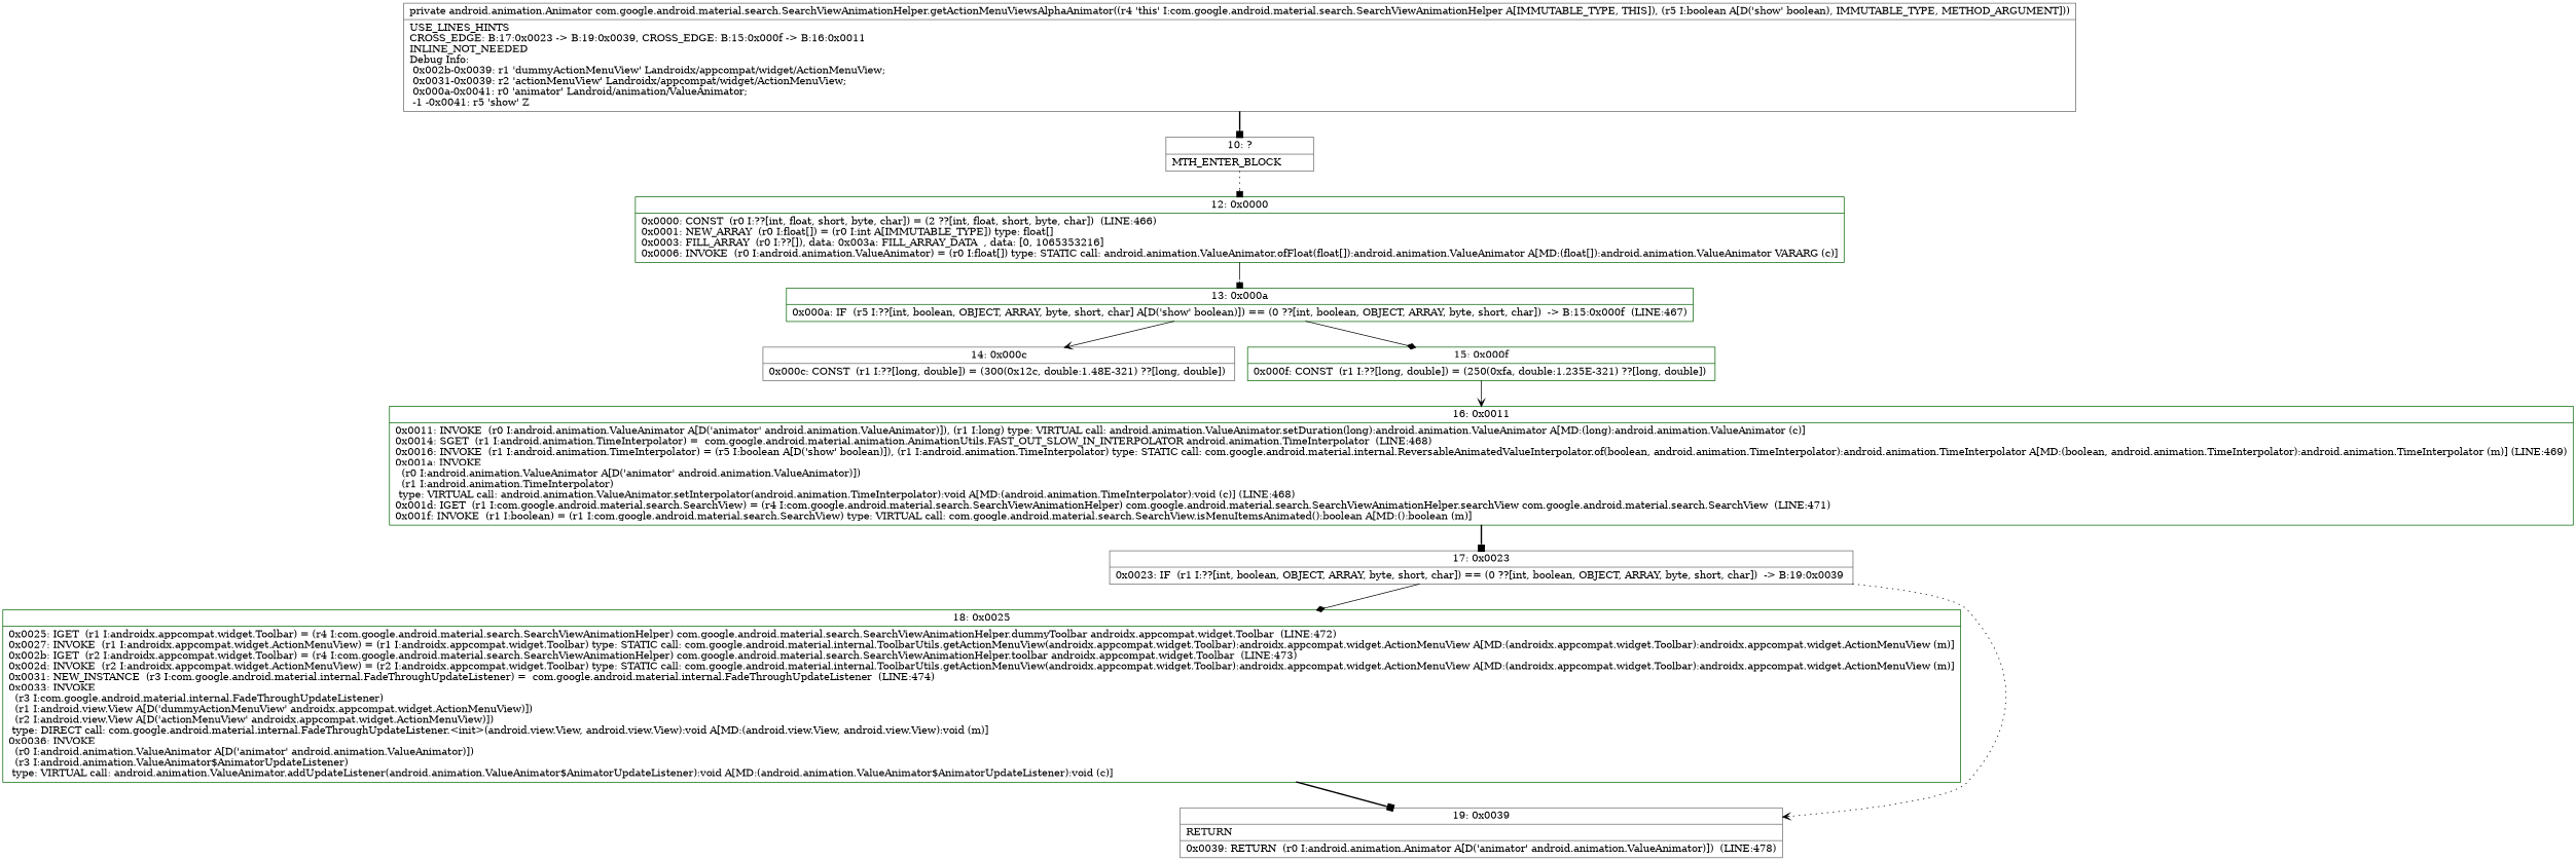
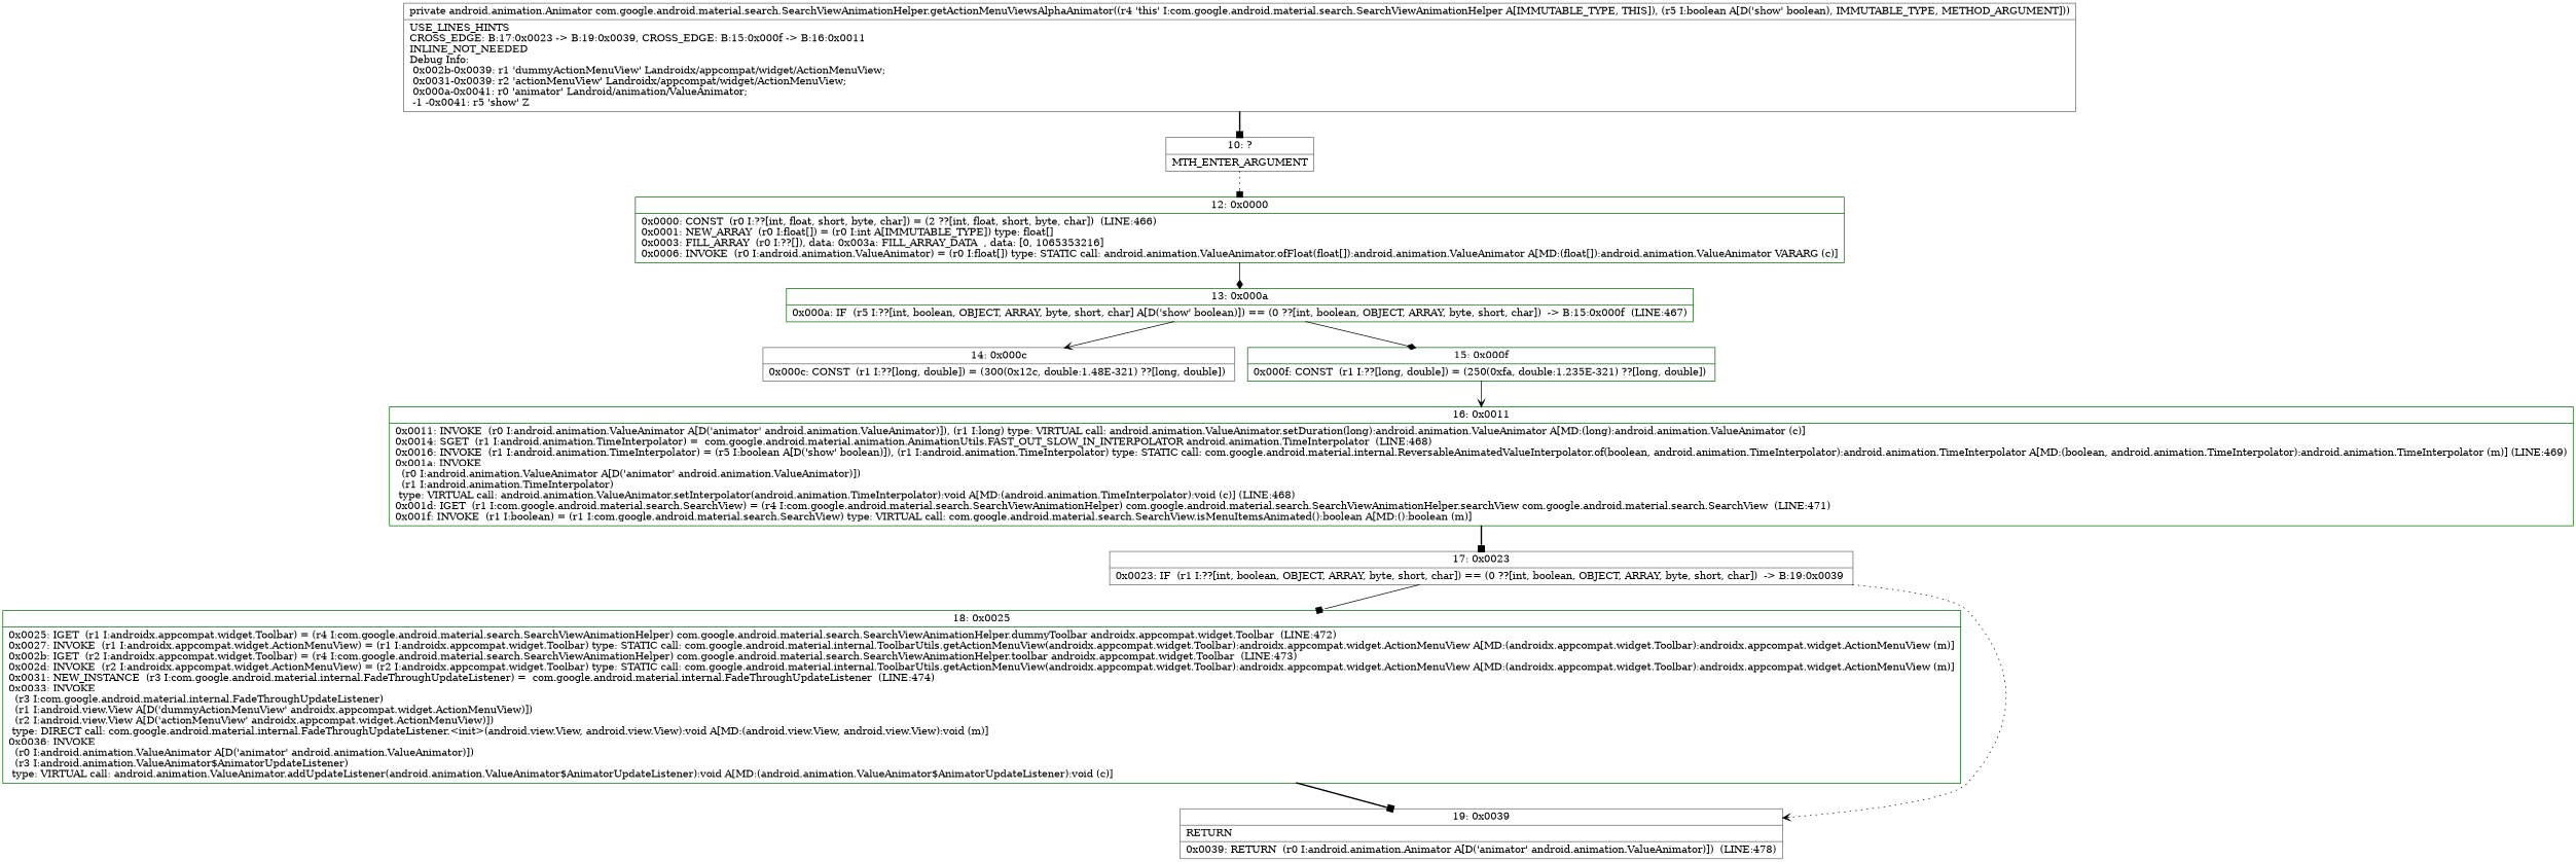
  digraph {
    node [color=gray40 shape=record]
    edge [arrowhead=box style=solid]
-   n1 [label="{10\:\ ?|MTH_ENTER_BLOCK\l}"]
+   n1 [label="{10\:\ ?|MTH_ENTER_ARGUMENT\l}"]
    n2 [color=darkgreen label="{12\:\ 0x0000|0x0000: CONST  (r0 I:??[int, float, short, byte, char]) = (2 ??[int, float, short, byte, char])  (LINE:466)\l0x0001: NEW_ARRAY  (r0 I:float[]) = (r0 I:int A[IMMUTABLE_TYPE]) type: float[] \l0x0003: FILL_ARRAY  (r0 I:??[]), data: 0x003a: FILL_ARRAY_DATA  , data: [0, 1065353216] \l0x0006: INVOKE  (r0 I:android.animation.ValueAnimator) = (r0 I:float[]) type: STATIC call: android.animation.ValueAnimator.ofFloat(float[]):android.animation.ValueAnimator A[MD:(float[]):android.animation.ValueAnimator VARARG (c)]\l}"]
    n3 [color=darkgreen label="{13\:\ 0x000a|0x000a: IF  (r5 I:??[int, boolean, OBJECT, ARRAY, byte, short, char] A[D('show' boolean)]) == (0 ??[int, boolean, OBJECT, ARRAY, byte, short, char])  \-\> B:15:0x000f  (LINE:467)\l}"]
    n4 [label="{14\:\ 0x000c|0x000c: CONST  (r1 I:??[long, double]) = (300(0x12c, double:1.48E\-321) ??[long, double]) \l}"]
    n5 [color=darkgreen label="{15\:\ 0x000f|0x000f: CONST  (r1 I:??[long, double]) = (250(0xfa, double:1.235E\-321) ??[long, double]) \l}"]
    n6 [color=darkgreen label="{16\:\ 0x0011|0x0011: INVOKE  (r0 I:android.animation.ValueAnimator A[D('animator' android.animation.ValueAnimator)]), (r1 I:long) type: VIRTUAL call: android.animation.ValueAnimator.setDuration(long):android.animation.ValueAnimator A[MD:(long):android.animation.ValueAnimator (c)]\l0x0014: SGET  (r1 I:android.animation.TimeInterpolator) =  com.google.android.material.animation.AnimationUtils.FAST_OUT_SLOW_IN_INTERPOLATOR android.animation.TimeInterpolator  (LINE:468)\l0x0016: INVOKE  (r1 I:android.animation.TimeInterpolator) = (r5 I:boolean A[D('show' boolean)]), (r1 I:android.animation.TimeInterpolator) type: STATIC call: com.google.android.material.internal.ReversableAnimatedValueInterpolator.of(boolean, android.animation.TimeInterpolator):android.animation.TimeInterpolator A[MD:(boolean, android.animation.TimeInterpolator):android.animation.TimeInterpolator (m)] (LINE:469)\l0x001a: INVOKE  \l  (r0 I:android.animation.ValueAnimator A[D('animator' android.animation.ValueAnimator)])\l  (r1 I:android.animation.TimeInterpolator)\l type: VIRTUAL call: android.animation.ValueAnimator.setInterpolator(android.animation.TimeInterpolator):void A[MD:(android.animation.TimeInterpolator):void (c)] (LINE:468)\l0x001d: IGET  (r1 I:com.google.android.material.search.SearchView) = (r4 I:com.google.android.material.search.SearchViewAnimationHelper) com.google.android.material.search.SearchViewAnimationHelper.searchView com.google.android.material.search.SearchView  (LINE:471)\l0x001f: INVOKE  (r1 I:boolean) = (r1 I:com.google.android.material.search.SearchView) type: VIRTUAL call: com.google.android.material.search.SearchView.isMenuItemsAnimated():boolean A[MD:():boolean (m)]\l}"]
    n7 [label="{17\:\ 0x0023|0x0023: IF  (r1 I:??[int, boolean, OBJECT, ARRAY, byte, short, char]) == (0 ??[int, boolean, OBJECT, ARRAY, byte, short, char])  \-\> B:19:0x0039 \l}"]
    n8 [color=darkgreen label="{18\:\ 0x0025|0x0025: IGET  (r1 I:androidx.appcompat.widget.Toolbar) = (r4 I:com.google.android.material.search.SearchViewAnimationHelper) com.google.android.material.search.SearchViewAnimationHelper.dummyToolbar androidx.appcompat.widget.Toolbar  (LINE:472)\l0x0027: INVOKE  (r1 I:androidx.appcompat.widget.ActionMenuView) = (r1 I:androidx.appcompat.widget.Toolbar) type: STATIC call: com.google.android.material.internal.ToolbarUtils.getActionMenuView(androidx.appcompat.widget.Toolbar):androidx.appcompat.widget.ActionMenuView A[MD:(androidx.appcompat.widget.Toolbar):androidx.appcompat.widget.ActionMenuView (m)]\l0x002b: IGET  (r2 I:androidx.appcompat.widget.Toolbar) = (r4 I:com.google.android.material.search.SearchViewAnimationHelper) com.google.android.material.search.SearchViewAnimationHelper.toolbar androidx.appcompat.widget.Toolbar  (LINE:473)\l0x002d: INVOKE  (r2 I:androidx.appcompat.widget.ActionMenuView) = (r2 I:androidx.appcompat.widget.Toolbar) type: STATIC call: com.google.android.material.internal.ToolbarUtils.getActionMenuView(androidx.appcompat.widget.Toolbar):androidx.appcompat.widget.ActionMenuView A[MD:(androidx.appcompat.widget.Toolbar):androidx.appcompat.widget.ActionMenuView (m)]\l0x0031: NEW_INSTANCE  (r3 I:com.google.android.material.internal.FadeThroughUpdateListener) =  com.google.android.material.internal.FadeThroughUpdateListener  (LINE:474)\l0x0033: INVOKE  \l  (r3 I:com.google.android.material.internal.FadeThroughUpdateListener)\l  (r1 I:android.view.View A[D('dummyActionMenuView' androidx.appcompat.widget.ActionMenuView)])\l  (r2 I:android.view.View A[D('actionMenuView' androidx.appcompat.widget.ActionMenuView)])\l type: DIRECT call: com.google.android.material.internal.FadeThroughUpdateListener.\<init\>(android.view.View, android.view.View):void A[MD:(android.view.View, android.view.View):void (m)]\l0x0036: INVOKE  \l  (r0 I:android.animation.ValueAnimator A[D('animator' android.animation.ValueAnimator)])\l  (r3 I:android.animation.ValueAnimator$AnimatorUpdateListener)\l type: VIRTUAL call: android.animation.ValueAnimator.addUpdateListener(android.animation.ValueAnimator$AnimatorUpdateListener):void A[MD:(android.animation.ValueAnimator$AnimatorUpdateListener):void (c)]\l}"]
    n9 [label="{19\:\ 0x0039|RETURN\l|0x0039: RETURN  (r0 I:android.animation.Animator A[D('animator' android.animation.ValueAnimator)])  (LINE:478)\l}"]
    n10 [label="{private android.animation.Animator com.google.android.material.search.SearchViewAnimationHelper.getActionMenuViewsAlphaAnimator((r4 'this' I:com.google.android.material.search.SearchViewAnimationHelper A[IMMUTABLE_TYPE, THIS]), (r5 I:boolean A[D('show' boolean), IMMUTABLE_TYPE, METHOD_ARGUMENT]))  | USE_LINES_HINTS\lCROSS_EDGE: B:17:0x0023 \-\> B:19:0x0039, CROSS_EDGE: B:15:0x000f \-\> B:16:0x0011\lINLINE_NOT_NEEDED\lDebug Info:\l  0x002b\-0x0039: r1 'dummyActionMenuView' Landroidx\/appcompat\/widget\/ActionMenuView;\l  0x0031\-0x0039: r2 'actionMenuView' Landroidx\/appcompat\/widget\/ActionMenuView;\l  0x000a\-0x0041: r0 'animator' Landroid\/animation\/ValueAnimator;\l  \-1 \-0x0041: r5 'show' Z\l}"]
    n1 -> n2 [style=dotted]
-   n2 -> n3
+   n2 -> n3 [arrowhead=diamond]
    n3 -> n4 [arrowhead=vee]
    n3 -> n5 [arrowhead=diamond]
    n5 -> n6 [arrowhead=vee]
    n6 -> n7 [style=bold]
-   n7 -> n8 [arrowhead=diamond]
+   n7 -> n8
    n7 -> n9 [arrowhead=vee style=dotted]
    n8 -> n9 [style=bold]
    n10 -> n1 [style=bold]
  }
